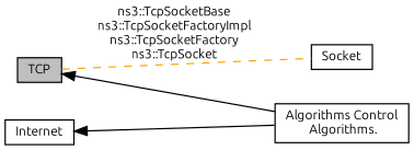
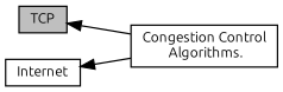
  digraph {
    fontname=Ubuntu
    rankdir=LR
    node [color=black fillcolor=white fontname=Ubuntu fontsize=10 shape=record style=filled]
    edge [dir=back fontname=Ubuntu fontsize=10 labelfontname=Helvetica labelfontsize=10 shape=plaintext style=solid]
-   n1 [height=0.2 label=Socket width=0.4]
    n2 [fillcolor=grey75 fontcolor=black height=0.2 label=TCP width=0.4]
-   n3 [height=0.2 label="Algorithms Control\l Algorithms." width=0.4]
+   n3 [height=0.2 label="Congestion Control\l Algorithms." width=0.4]
    n4 [height=0.2 label=Internet width=0.4]
-   n2 -> n1 [color=orange dir=none label="ns3::TcpSocketBase\nns3::TcpSocketFactoryImpl\nns3::TcpSocketFactory\nns3::TcpSocket" style=dashed]
    n2 -> n3
    n4 -> n3
  }
